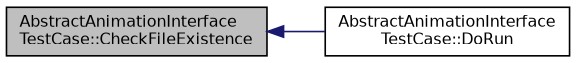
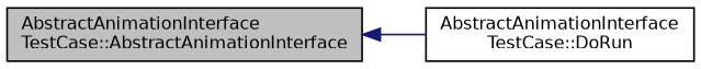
  digraph {
    rankdir=LR
    node [color=black fontname=Helvetica fontsize=10 shape=record style=filled]
-   n1 [fillcolor=grey75 fontcolor=black height=0.2 label="AbstractAnimationInterface\lTestCase::CheckFileExistence" width=0.4]
+   n1 [fillcolor=grey75 fontcolor=black height=0.2 label="AbstractAnimationInterface\lTestCase::AbstractAnimationInterface" width=0.4]
    n2 [fillcolor=white height=0.2 label="AbstractAnimationInterface\lTestCase::DoRun" width=0.4]
    n1 -> n2 [color=midnightblue dir=back fontname=Helvetica fontsize=10 labelfontname=Helvetica labelfontsize=10 style=solid]
  }
